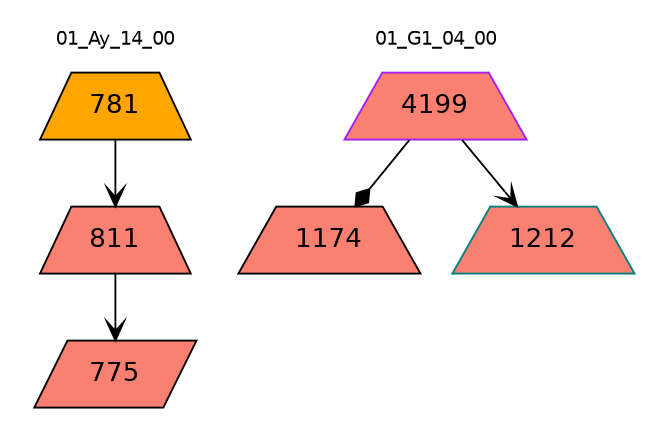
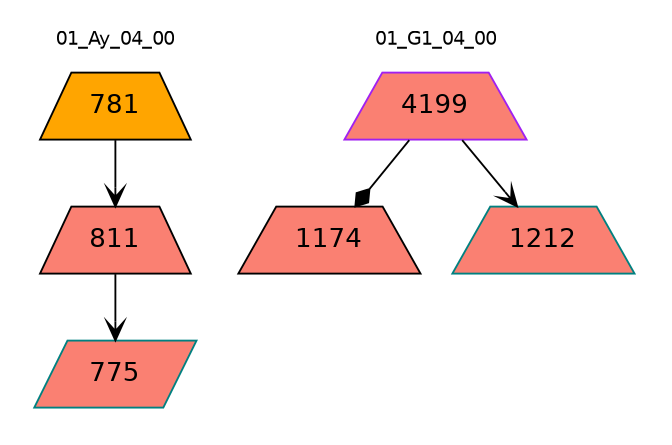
  digraph {
    fontname="DejaVu Sans"
    node [color=black fillcolor=salmon fontname="DejaVu Sans" shape=trapezium style=filled]
    edge [arrowhead=vee color=black fontname="DejaVu Sans"]
    n1 [fillcolor=orange label=781]
-   n2 [label=775 shape=parallelogram]
+   n2 [color=teal label=775 shape=parallelogram]
    n3 [label=811]
    n4 [color=purple label=4199]
    n5 [label=1174]
    n6 [color=teal label=1212]
    subgraph cluster_1 {
      color=white
      fontsize=10
-     label="01_Ay_14_00"
+     label="01_Ay_04_00"
      n1
      n2
      n3
    }
    subgraph cluster_2 {
      color=white
      fontsize=10
      label="01_G1_04_00"
      n4
      n5
      n6
    }
    n1 -> n3
    n3 -> n2
    n4 -> n5 [arrowhead=diamond]
    n4 -> n6
  }
